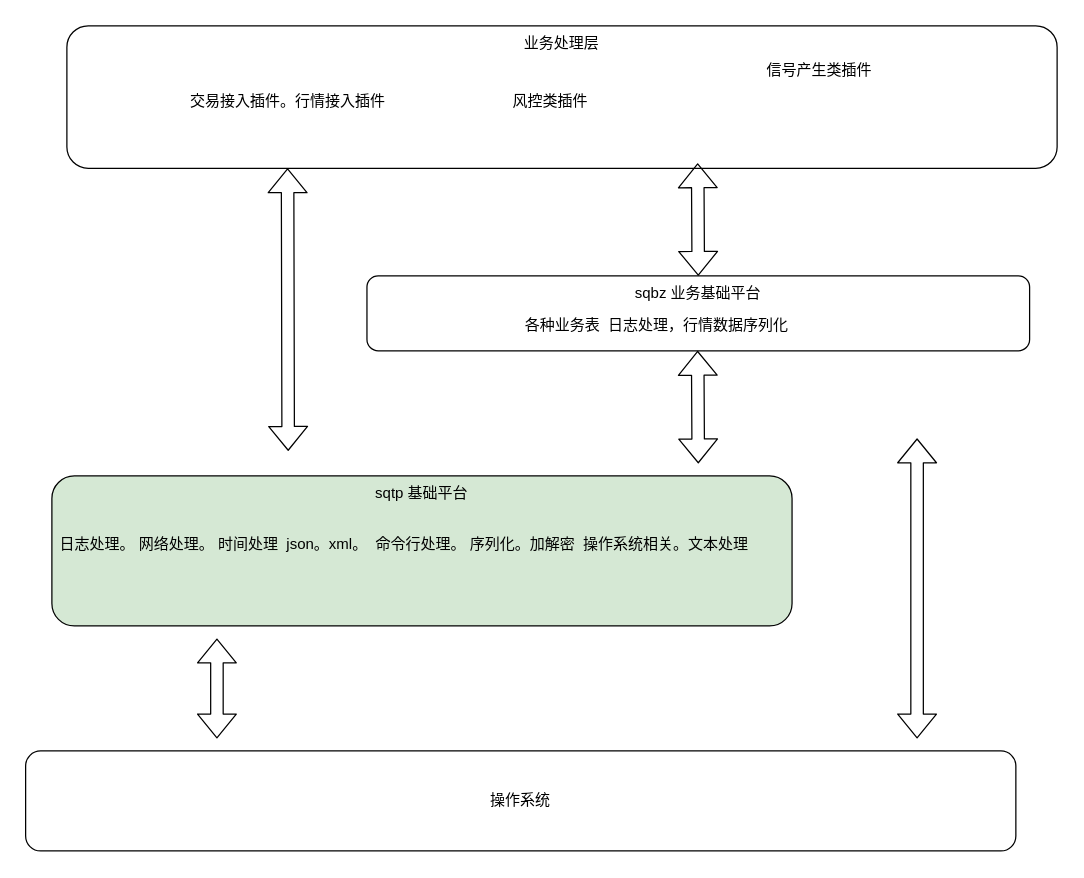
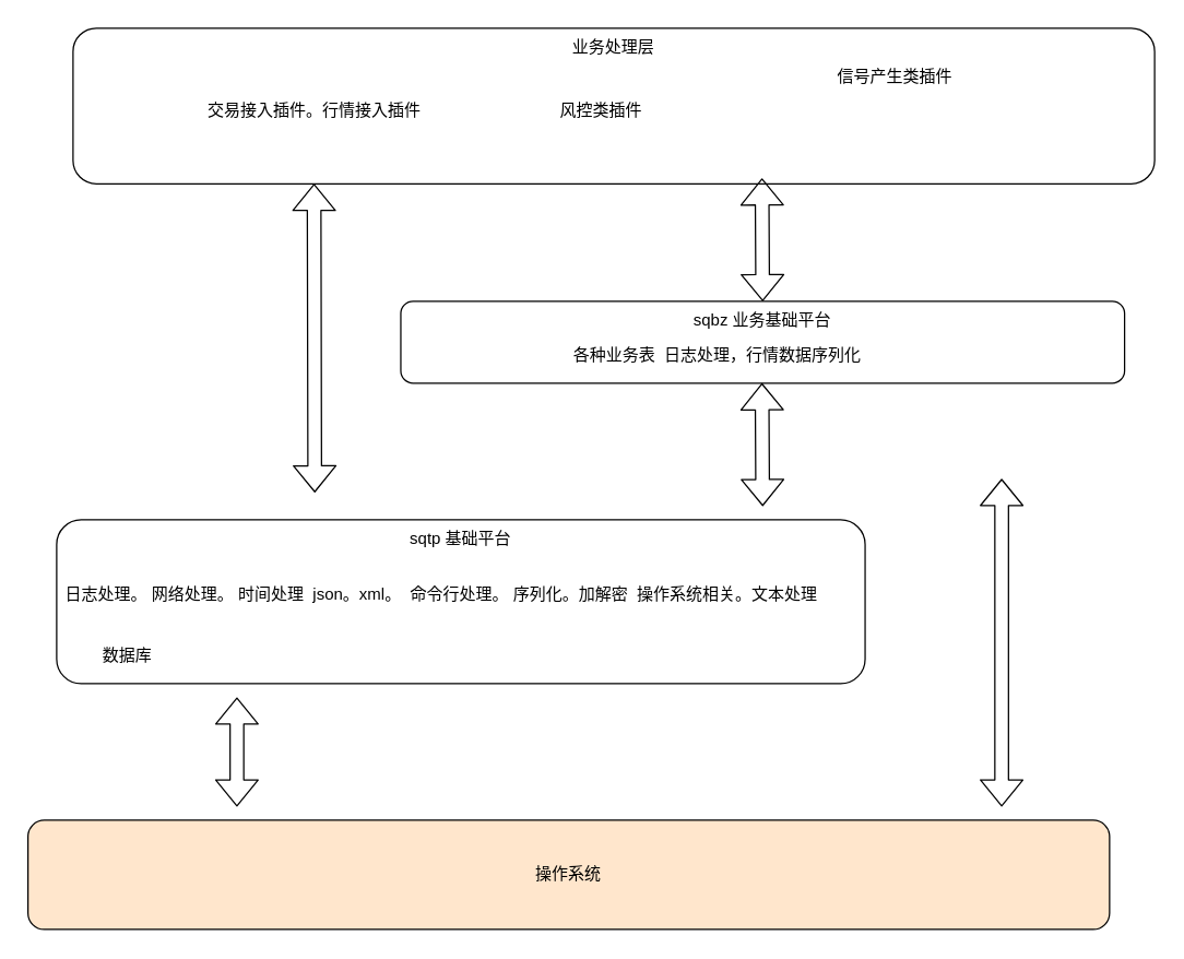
  <mxCell id="0" />
  <mxCell id="1" parent="0" />
- <mxCell id="2" value="sqtp 基础平台" style="rounded=1;whiteSpace=wrap;html=1;verticalAlign=top;fillColor=#d5e8d4;" parent="1" vertex="1"><mxGeometry x="41" y="380" width="592" height="120" as="geometry" /></mxCell>
- <mxCell id="3" value="操作系统" style="rounded=1;whiteSpace=wrap;html=1;" parent="1" vertex="1"><mxGeometry x="20" y="600" width="792" height="80" as="geometry" /></mxCell>
+ <mxCell id="2" value="sqtp 基础平台" style="rounded=1;whiteSpace=wrap;html=1;verticalAlign=top;" parent="1" vertex="1"><mxGeometry x="41" y="380" width="592" height="120" as="geometry" /></mxCell>
+ <mxCell id="3" value="操作系统" style="rounded=1;whiteSpace=wrap;html=1;fillColor=#ffe6cc;" parent="1" vertex="1"><mxGeometry x="20" y="600" width="792" height="80" as="geometry" /></mxCell>
  <mxCell id="4" value="sqbz 业务基础平台" style="rounded=1;whiteSpace=wrap;html=1;verticalAlign=top;" parent="1" vertex="1"><mxGeometry x="293" y="220" width="530" height="60" as="geometry" /></mxCell>
  <mxCell id="5" value="业务处理层" style="rounded=1;whiteSpace=wrap;html=1;align=center;labelPosition=center;verticalLabelPosition=middle;verticalAlign=top;horizontal=1;" parent="1" vertex="1"><mxGeometry x="53" y="20" width="792" height="114" as="geometry" /></mxCell>
  <mxCell id="6" value="日志处理。 网络处理。 时间处理&amp;nbsp; json。xml。&amp;nbsp; 命令行处理。 序列化。加解密&amp;nbsp; 操作系统相关。文本处理" style="text;html=1;strokeColor=none;fillColor=none;align=center;verticalAlign=middle;whiteSpace=wrap;rounded=0;" parent="1" vertex="1"><mxGeometry x="43" y="412.5" width="560" height="45" as="geometry" /></mxCell>
+ <mxCell id="7" value="数据库" style="text;html=1;strokeColor=none;fillColor=none;align=center;verticalAlign=middle;whiteSpace=wrap;rounded=0;" parent="1" vertex="1"><mxGeometry x="73" y="470" width="40" height="20" as="geometry" /></mxCell>
  <mxCell id="8" value="各种业务表&amp;nbsp; 日志处理，行情数据序列化" style="text;html=1;strokeColor=none;fillColor=none;align=center;verticalAlign=middle;whiteSpace=wrap;rounded=0;" parent="1" vertex="1"><mxGeometry x="337" y="250" width="376" height="20" as="geometry" /></mxCell>
  <mxCell id="9" value="交易接入插件。行情接入插件" style="text;html=1;strokeColor=none;fillColor=none;align=center;verticalAlign=middle;whiteSpace=wrap;rounded=0;" parent="1" vertex="1"><mxGeometry x="75" y="71" width="310" height="20" as="geometry" /></mxCell>
  <mxCell id="10" value="风控类插件" style="text;html=1;strokeColor=none;fillColor=none;align=center;verticalAlign=middle;whiteSpace=wrap;rounded=0;" parent="1" vertex="1"><mxGeometry x="375" y="71" width="130" height="20" as="geometry" /></mxCell>
  <mxCell id="11" value="信号产生类插件" style="text;html=1;strokeColor=none;fillColor=none;align=center;verticalAlign=middle;whiteSpace=wrap;rounded=0;" parent="1" vertex="1"><mxGeometry x="595" y="46" width="120" height="20" as="geometry" /></mxCell>
  <mxCell id="12" value="" style="shape=flexArrow;endArrow=classic;startArrow=classic;html=1;" parent="1" edge="1"><mxGeometry width="50" height="50" relative="1" as="geometry"><mxPoint x="173" y="590" as="sourcePoint" /><mxPoint x="173" y="510" as="targetPoint" /></mxGeometry></mxCell>
  <mxCell id="13" value="" style="shape=flexArrow;endArrow=classic;startArrow=classic;html=1;" parent="1" edge="1"><mxGeometry width="50" height="50" relative="1" as="geometry"><mxPoint x="733" y="590" as="sourcePoint" /><mxPoint x="733" y="350" as="targetPoint" /></mxGeometry></mxCell>
  <mxCell id="14" value="" style="shape=flexArrow;endArrow=classic;startArrow=classic;html=1;" parent="1" edge="1"><mxGeometry width="50" height="50" relative="1" as="geometry"><mxPoint x="558" y="220" as="sourcePoint" /><mxPoint x="557.5" y="130" as="targetPoint" /></mxGeometry></mxCell>
  <mxCell id="15" value="" style="shape=flexArrow;endArrow=classic;startArrow=classic;html=1;" parent="1" edge="1"><mxGeometry width="50" height="50" relative="1" as="geometry"><mxPoint x="230" y="360" as="sourcePoint" /><mxPoint x="229.5" y="134" as="targetPoint" /></mxGeometry></mxCell>
  <mxCell id="16" value="" style="shape=flexArrow;endArrow=classic;startArrow=classic;html=1;" parent="1" edge="1"><mxGeometry width="50" height="50" relative="1" as="geometry"><mxPoint x="558" y="370" as="sourcePoint" /><mxPoint x="557.5" y="280" as="targetPoint" /></mxGeometry></mxCell>
